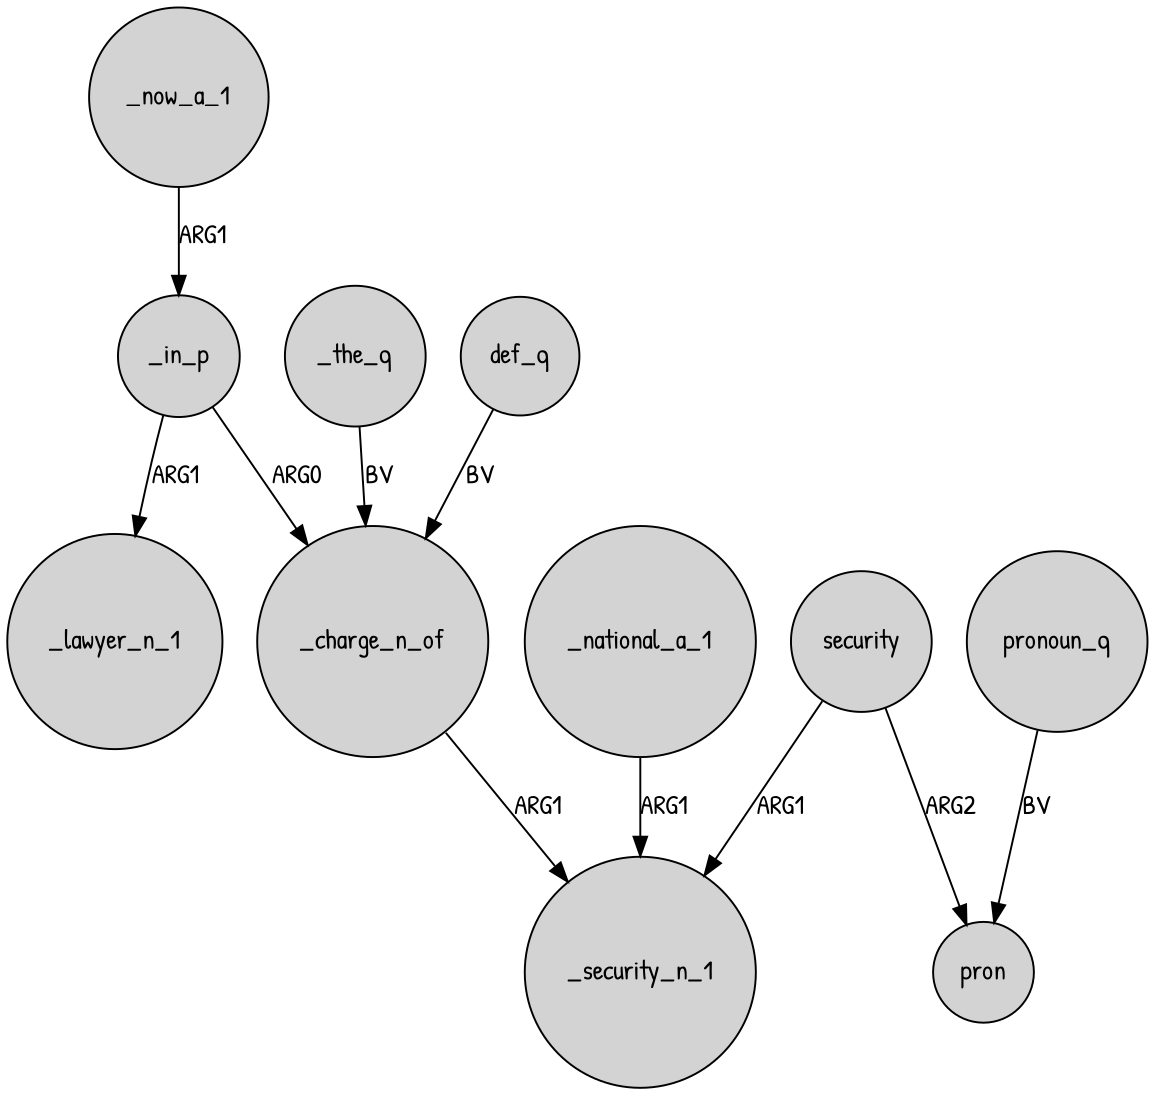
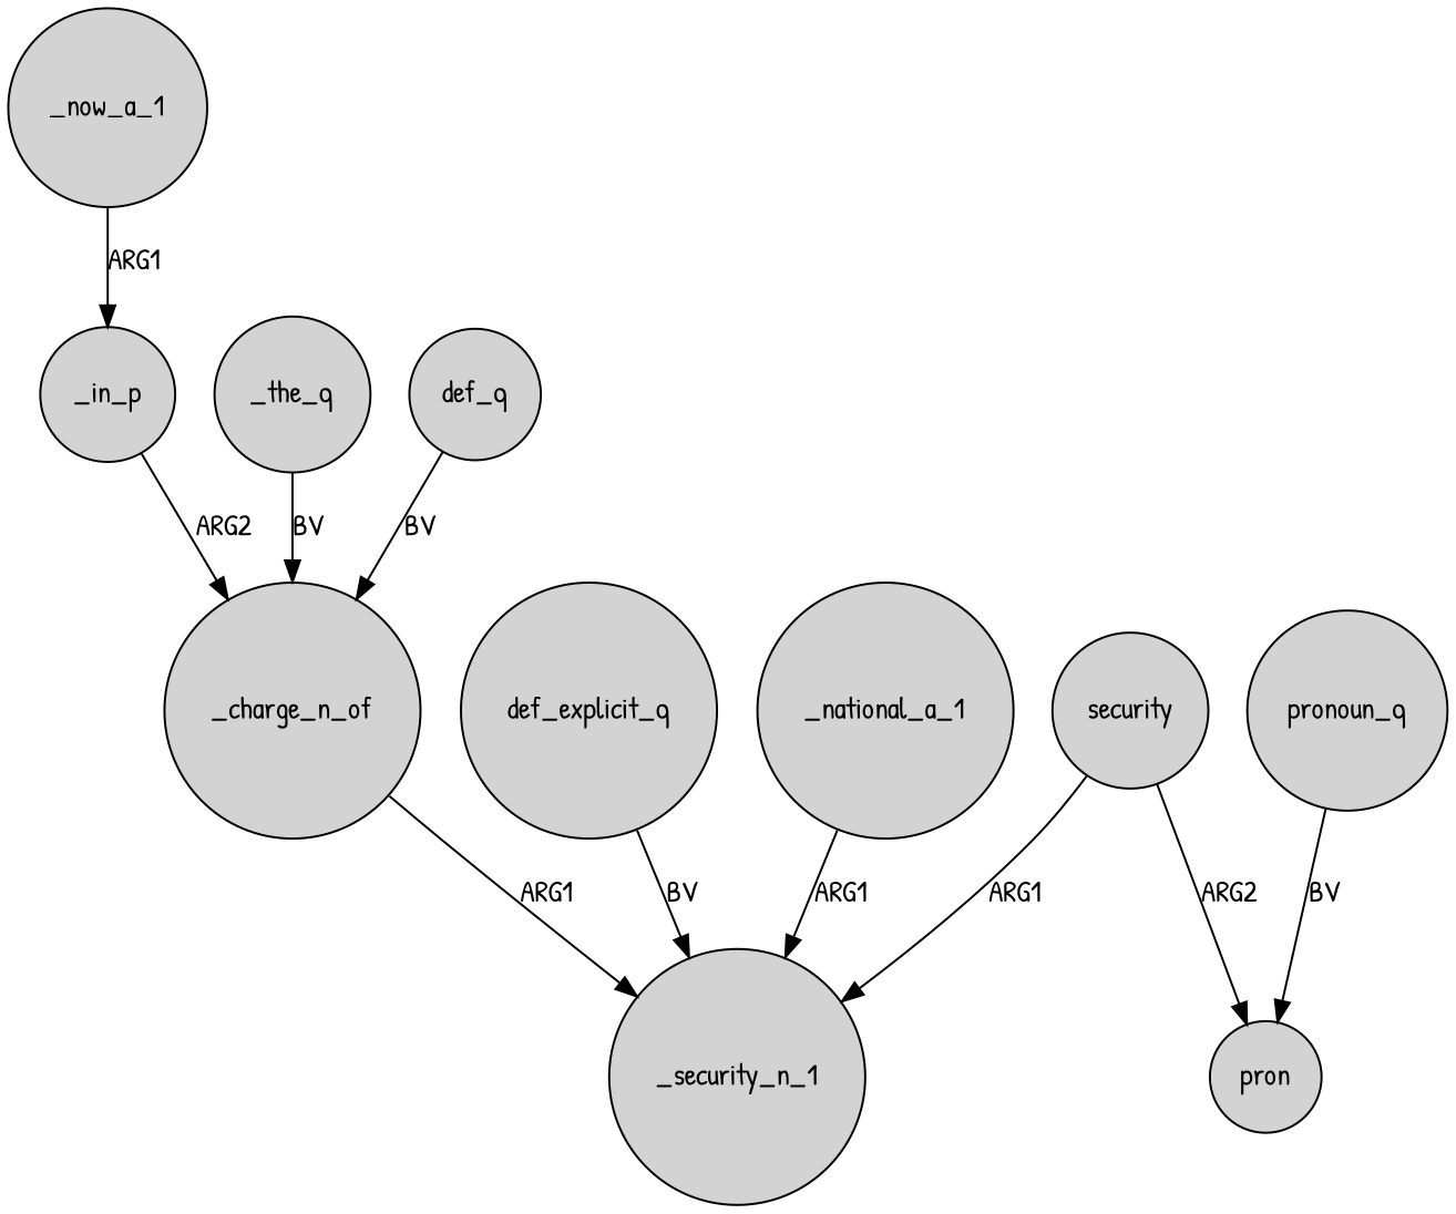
  digraph {
    fontname="Patrick Hand"
    node [fontname="Patrick Hand" shape=circle style=filled]
    edge [fontname="Patrick Hand"]
    _now_a_1
    _in_p
-   _lawyer_n_1
    _charge_n_of
    _security_n_1
    _national_a_1
    _the_q
    n8 [label=security]
    pron
    n10 [label=def_q]
+   def_explicit_q
    pronoun_q
    _now_a_1 -> _in_p [label=ARG1]
-   _in_p -> _lawyer_n_1 [label=ARG1]
-   _in_p -> _charge_n_of [label=ARG0]
+   _in_p -> _charge_n_of [label=ARG2]
    _charge_n_of -> _security_n_1 [label=ARG1]
    _national_a_1 -> _security_n_1 [label=ARG1]
    _the_q -> _charge_n_of [label=BV]
    n8 -> _security_n_1 [label=ARG1]
    n8 -> pron [label=ARG2]
    n10 -> _charge_n_of [label=BV]
+   def_explicit_q -> _security_n_1 [label=BV]
    pronoun_q -> pron [label=BV]
  }
